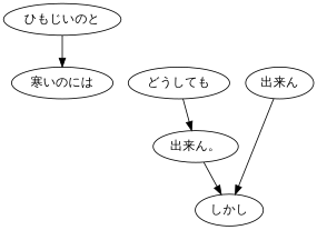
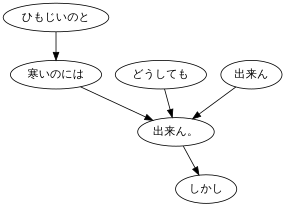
  digraph {
    n1 [label="しかし"]
    n2 [label="出来ん。"]
    n3 [label="ひもじいのと"]
    n4 [label="寒いのには"]
    n5 [label="どうしても"]
    n6 [label="出来ん"]
    n2 -> n1
    n3 -> n4
+   n4 -> n2
    n5 -> n2
-   n6 -> n1
+   n6 -> n2
  }
